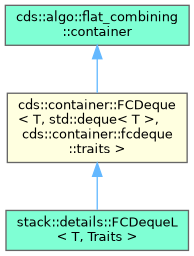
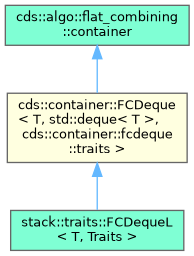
  digraph {
    fontname="DejaVu Sans"
    node [color=gray40 fillcolor=aquamarine fontname="DejaVu Sans" fontsize=10 shape=box style=filled]
    edge [color=steelblue1 dir=back fontname="DejaVu Sans" fontsize=10 labelfontname=Helvetica labelfontsize=10 style=solid]
-   n1 [fontcolor=black height=0.2 label="stack::details::FCDequeL\l\< T, Traits \>" width=0.4]
+   n1 [fontcolor=black height=0.2 label="stack::traits::FCDequeL\l\< T, Traits \>" width=0.4]
    n2 [fillcolor=lightyellow height=0.2 label="cds::container::FCDeque\l\< T, std::deque\< T \>,\l cds::container::fcdeque\l::traits \>" width=0.4]
    n3 [height=0.2 label="cds::algo::flat_combining\l::container" width=0.4]
    n2 -> n1
    n3 -> n2
  }
